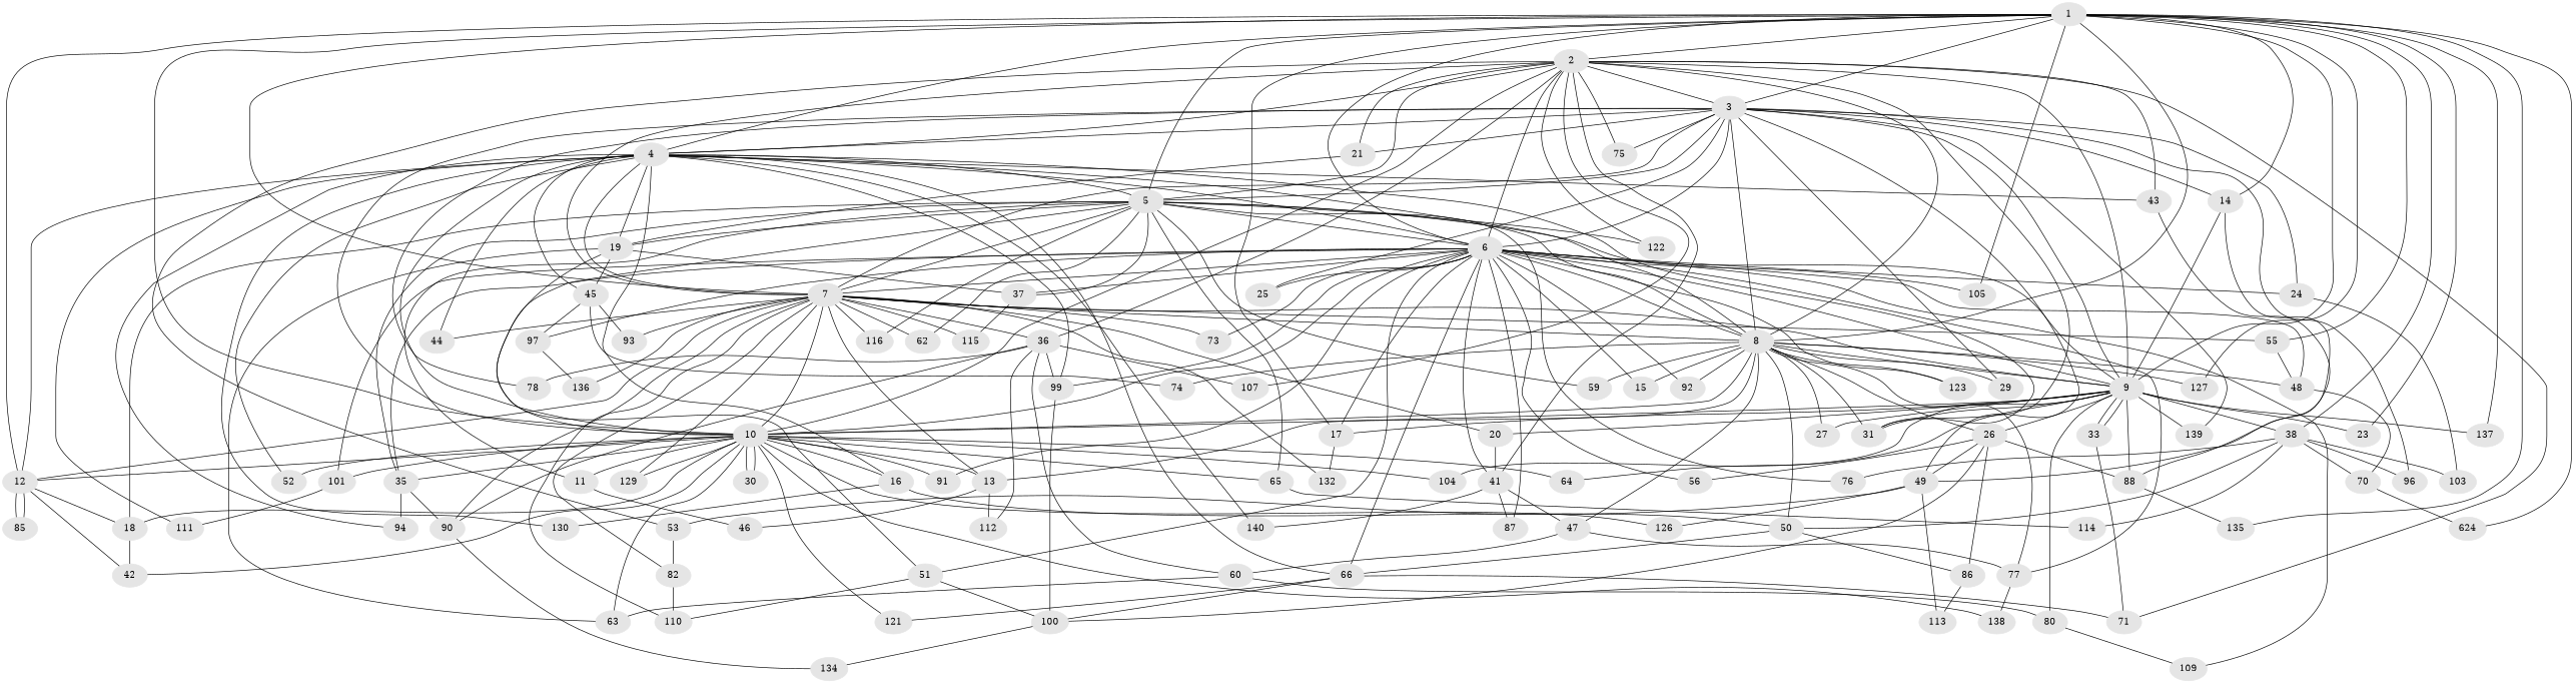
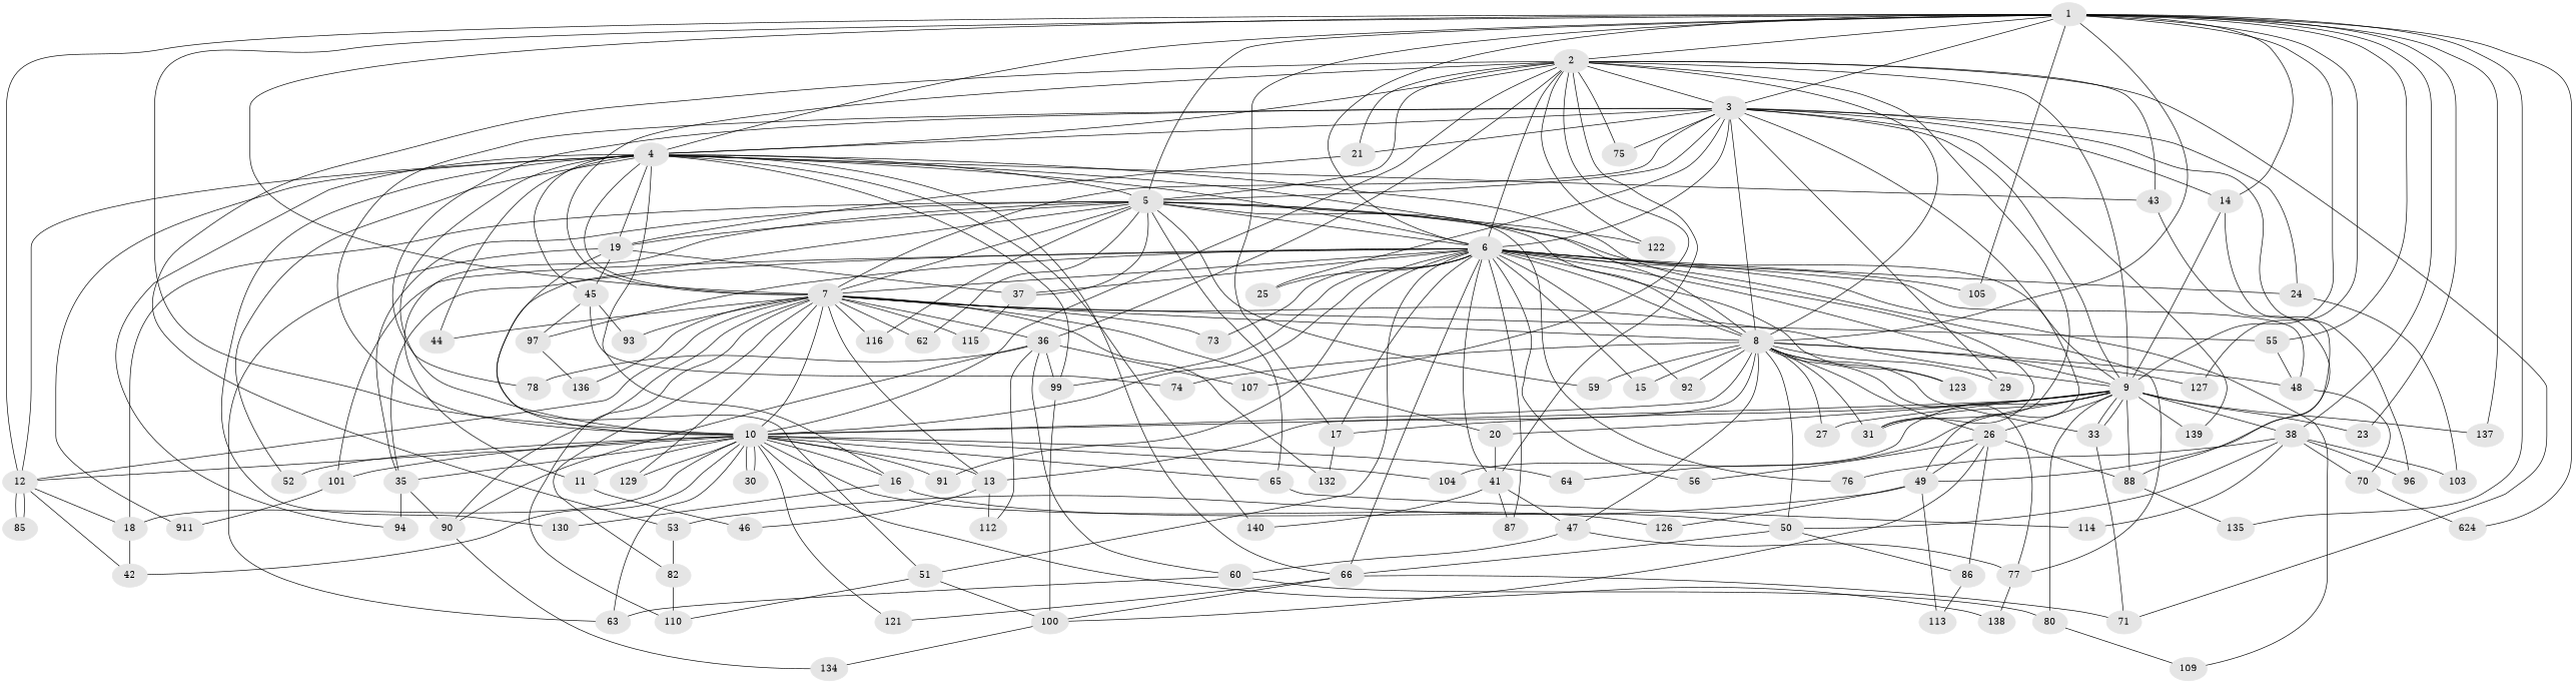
  graph {
    node [color=gray90 style=filled]
    1 [super="+39"]
    2 [super="+133"]
    3 [super="+57"]
    4 [super="+125"]
    5 [super="+40"]
    6 [super="+32"]
    7 [super="+22"]
    8 [super="+48"]
    9 [super="+89"]
    10 [super="+28"]
    12 [super="+117"]
    14
    17 [super="+34"]
    23
    38 [super="+54"]
    55
    105
    n18 [label=624]
    127
    135
    137
    21
    31 [super="+119"]
    36 [super="+69"]
    41 [super="+79"]
    43
    53
    71
    75
    107
    122
    24
    25
    29
    49 [super="+81"]
    78
    96
    139
    16
    19 [super="+67"]
    44
    45
    52
    66 [super="+83"]
    94
    99 [super="+118"]
-   111
+   111 [label=911]
    130
    140
    11
    18
    35 [super="+58"]
    37 [super="+98"]
    59
    62
    65
    76
    116
    15
    51 [super="+108"]
    56
    n62 [label=48 super="+95"]
    73
    77 [super="+131"]
    87
    91
    92
    97
    101
    109
    123
    13
    20
    82
    90 [super="+106"]
    93
    110 [super="+120"]
    115
    129
    132
    136
    26 [super="+128"]
    27
    47
    50 [super="+61"]
    74
    33
    64
    80
    88
    104
    30
    42 [super="+84"]
    63
    121
    126
    138
    85
    103
    70
    114
    112
    60 [super="+72"]
    113
    100 [super="+102"]
    46
    134
    86
    1 -- 2
    1 -- 3 [weight=2]
    1 -- 4
    1 -- 5 [weight=2]
    1 -- 6
    1 -- 7
    1 -- 8
    1 -- 9
    1 -- 10
    1 -- 12
    1 -- 14
    1 -- 17
    1 -- 23
    1 -- 38 [weight=2]
    1 -- 55
    1 -- 105
    1 -- n18
    1 -- 127
    1 -- 135
    1 -- 137
    2 -- 3 [weight=2]
    2 -- 4
    2 -- 5
    2 -- 6
    2 -- 7
    2 -- 8
    2 -- 9
    2 -- 10
    2 -- 21
    2 -- 31
    2 -- 36
    2 -- 41
    2 -- 43
    2 -- 53
    2 -- 71
    2 -- 75
    2 -- 107
    2 -- 122
    3 -- 4
    3 -- 5
    3 -- 6
    3 -- 7
    3 -- 8
    3 -- 9
    3 -- 10
    3 -- 14
    3 -- 21
    3 -- 75
    3 -- 24
    3 -- 25
    3 -- 29
    3 -- 49
    3 -- 78
    3 -- 96
    3 -- 139
    4 -- 5
    4 -- 6
    4 -- 7 [weight=2]
    4 -- 8
    4 -- 10
    4 -- 12
    4 -- 31
    4 -- 43
    4 -- 16
    4 -- 19
    4 -- 44
    4 -- 45
    4 -- 52
    4 -- 66
    4 -- 94
    4 -- 99
    4 -- 111
    4 -- 130
    4 -- 140
    5 -- 6
    5 -- 7
    5 -- 8
    5 -- 9
    5 -- 10
    5 -- 122
    5 -- 19
    5 -- 11
    5 -- 18
    5 -- 35
    5 -- 37
    5 -- 59
    5 -- 62
    5 -- 65
    5 -- 76
    5 -- 116
    6 -- 7
    6 -- 8
    6 -- 9 [weight=2]
    6 -- 10
    6 -- 17
    6 -- 105
    6 -- 41
    6 -- 24
    6 -- 25
    6 -- 66
    6 -- 99
    6 -- 35
    6 -- 37
    6 -- 15
    6 -- 51
    6 -- 56
    6 -- n62
    6 -- 73
    6 -- 77
    6 -- 87
    6 -- 91
    6 -- 92
    6 -- 97
    6 -- 101
    6 -- 109
    6 -- 123
    7 -- 8
    7 -- 9
    7 -- 10
    7 -- 12
    7 -- 55
    7 -- 36 [weight=2]
    7 -- 44
    7 -- 62
    7 -- 116
    7 -- 73
    7 -- 13
    7 -- 20
    7 -- 82
    7 -- 90
    7 -- 93
    7 -- 110
    7 -- 115
    7 -- 129
    7 -- 132
    7 -- 136
-   8 -- 9
+   8 -- 33
    8 -- 10
    8 -- 127
    8 -- 31
    8 -- 29
    8 -- 59
    8 -- 15
    8 -- n62
    8 -- 77
    8 -- 92
    8 -- 123
    8 -- 13
    8 -- 26
    8 -- 27
    8 -- 47
    8 -- 50
    8 -- 74
    9 -- 10
    9 -- 17
    9 -- 23
    9 -- 38
    9 -- 137
    9 -- 31
    9 -- 139
    9 -- 20
    9 -- 26
    9 -- 27
    9 -- 33
    9 -- 33
    9 -- 64
    9 -- 80
    9 -- 88
    9 -- 104
    10 -- 12
    10 -- 16
    10 -- 52
    10 -- 11
    10 -- 18
    10 -- 35
    10 -- 65
    10 -- 91
    10 -- 101
    10 -- 13
    10 -- 129
    10 -- 64
    10 -- 104
    10 -- 30
    10 -- 30
    10 -- 42
    10 -- 63
    10 -- 121
    10 -- 126
    10 -- 138
    12 -- 18
    12 -- 42
    12 -- 85
    12 -- 85
    14 -- 9
    14 -- 49
    17 -- 132
    38 -- 96
    38 -- 76
    38 -- 50
    38 -- 103
    38 -- 70
    38 -- 114
    55 -- n62
    21 -- 19
    36 -- 107
    36 -- 78
    36 -- 99
    36 -- 90
    36 -- 112
    36 -- 60
    41 -- 140
    41 -- 87
    41 -- 47
    43 -- 88
    53 -- 82
    24 -- 103
    49 -- 53
    49 -- 126
    49 -- 113
    16 -- 130
    16 -- 50
    19 -- 45
    19 -- 37
    19 -- 51
    19 -- 63
    45 -- 97
    45 -- 93
    45 -- 74
    66 -- 71
    66 -- 121
    66 -- 100
    99 -- 100
    11 -- 46
    18 -- 42
    35 -- 94
    35 -- 90
    37 -- 115
    65 -- 114
    51 -- 110
    51 -- 100
    n62 -- 70
    77 -- 138
    97 -- 136
    101 -- 111
    13 -- 112
    13 -- 46
    20 -- 41
    82 -- 110
    90 -- 134
    26 -- 49
    26 -- 56
    26 -- 88
    26 -- 100
    26 -- 86
    47 -- 77
    47 -- 60
    50 -- 66
    50 -- 86
    33 -- 71
    80 -- 109
    88 -- 135
    70 -- n18
    60 -- 80
    60 -- 63
    100 -- 134
    86 -- 113
  }
